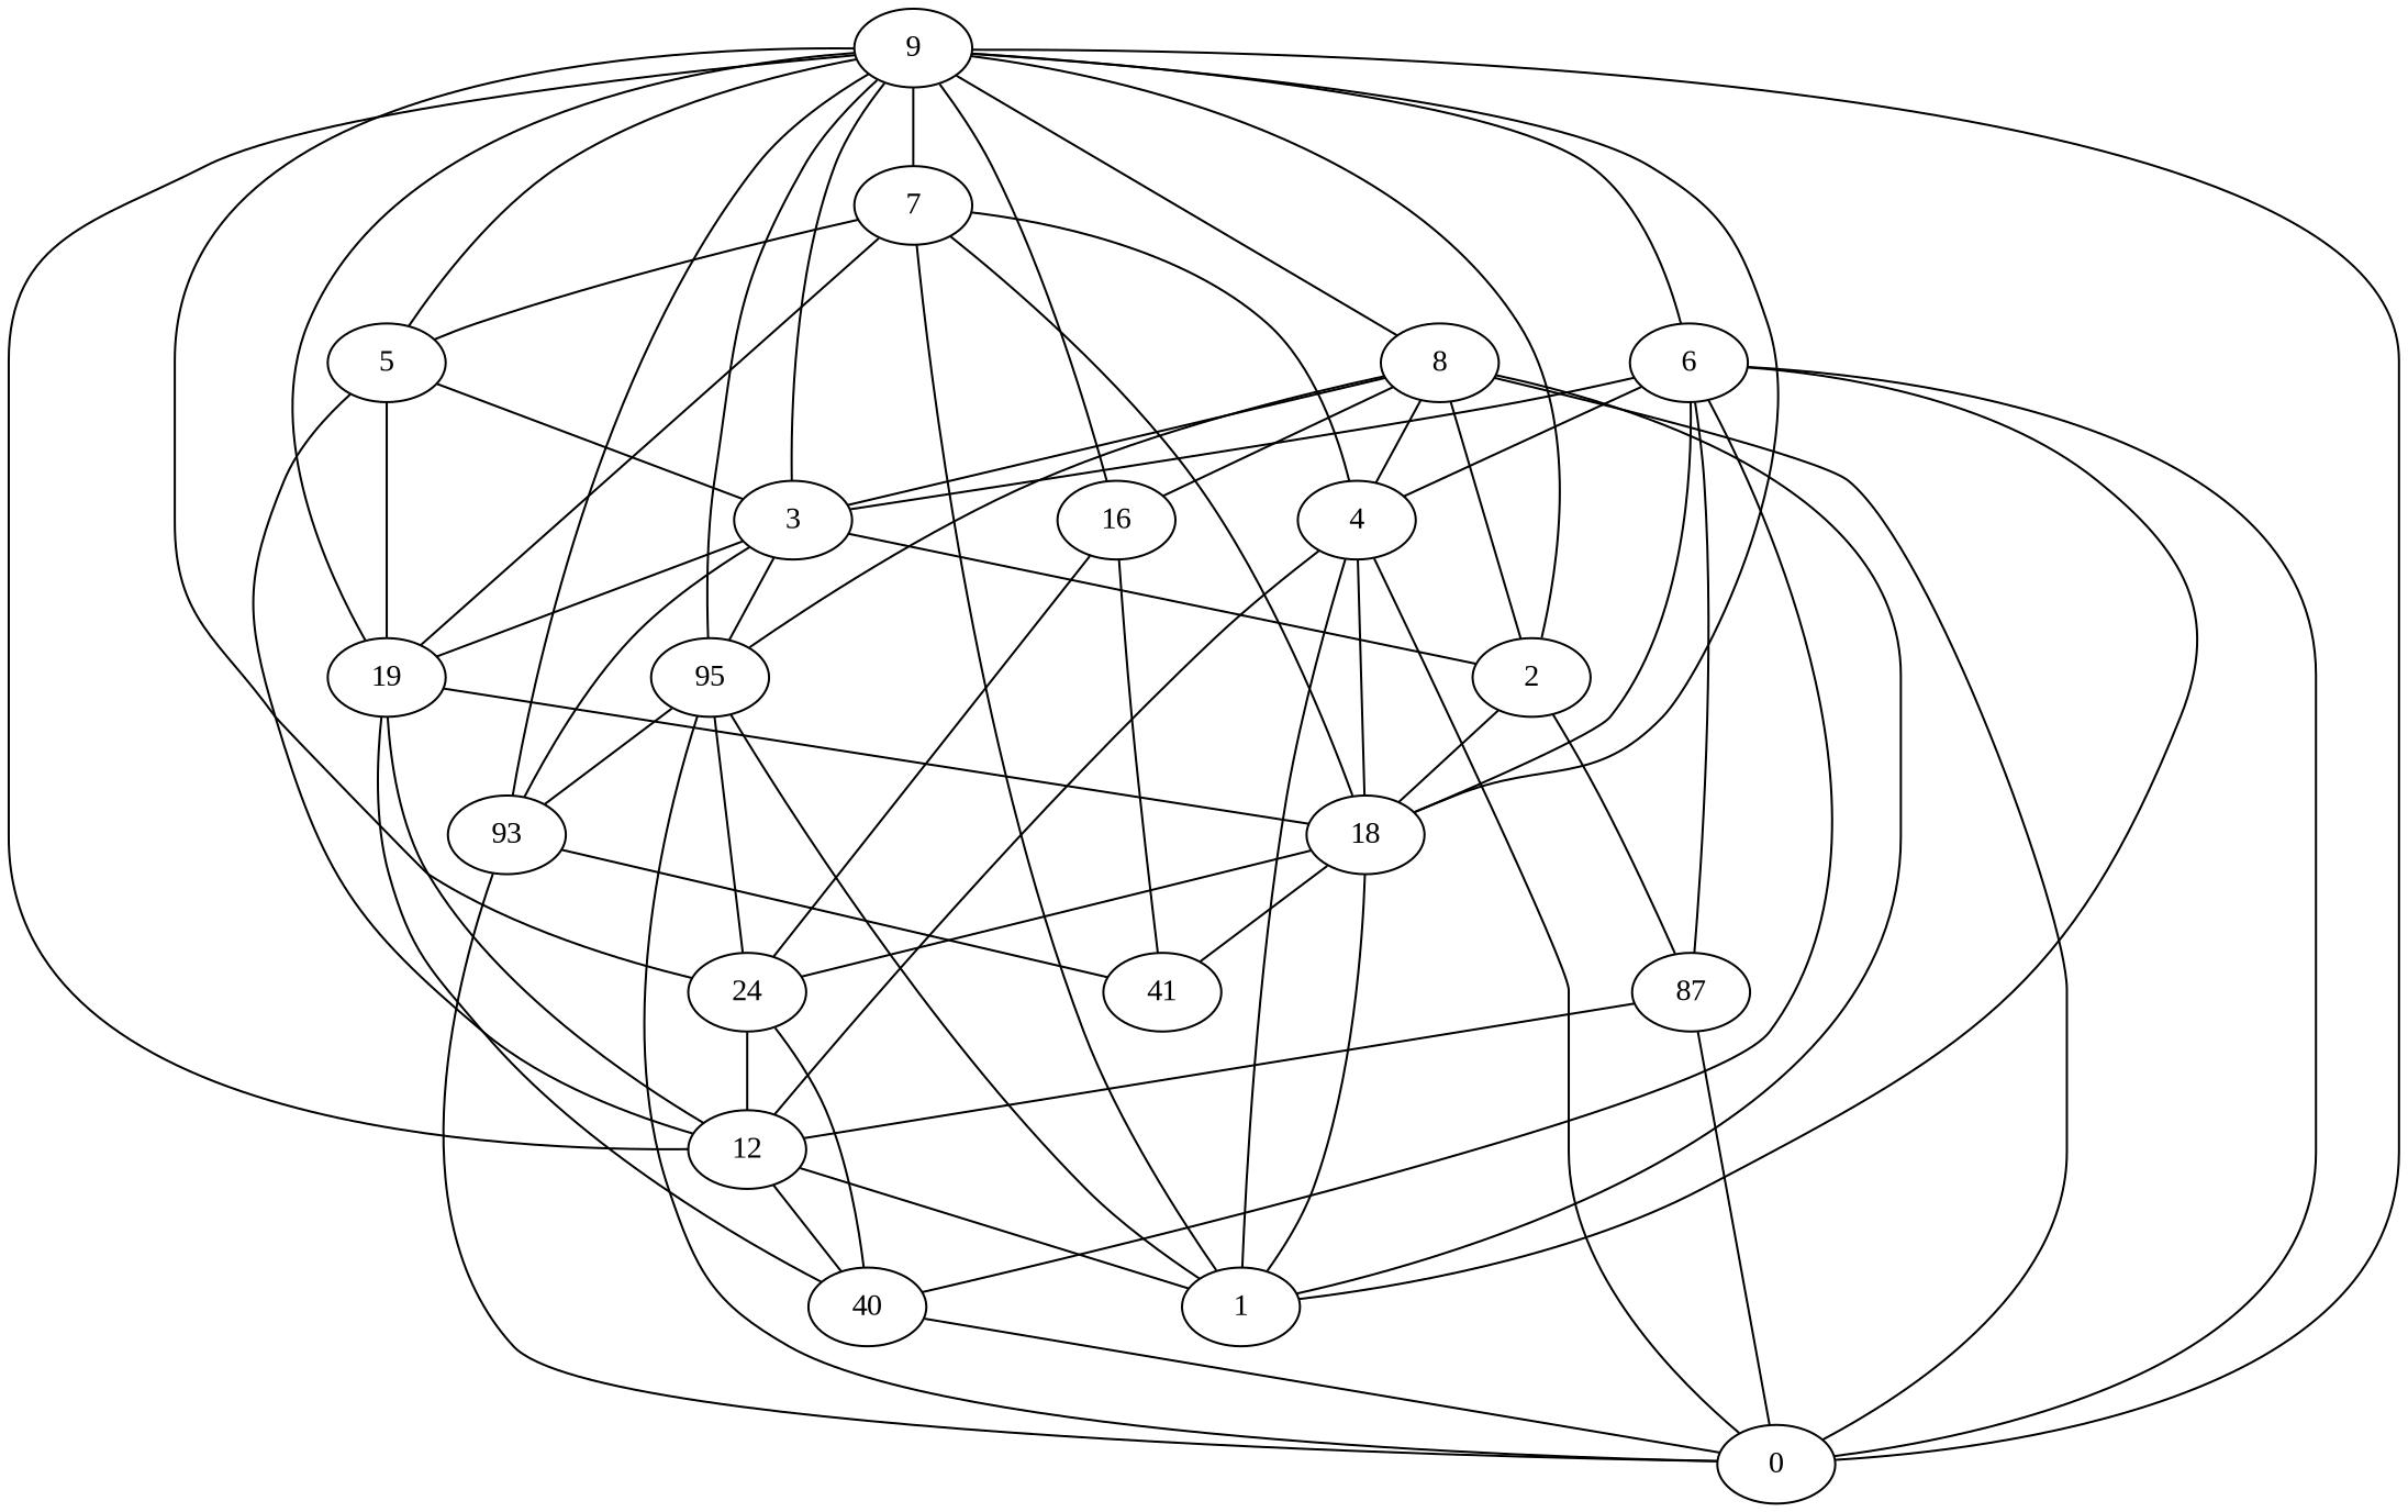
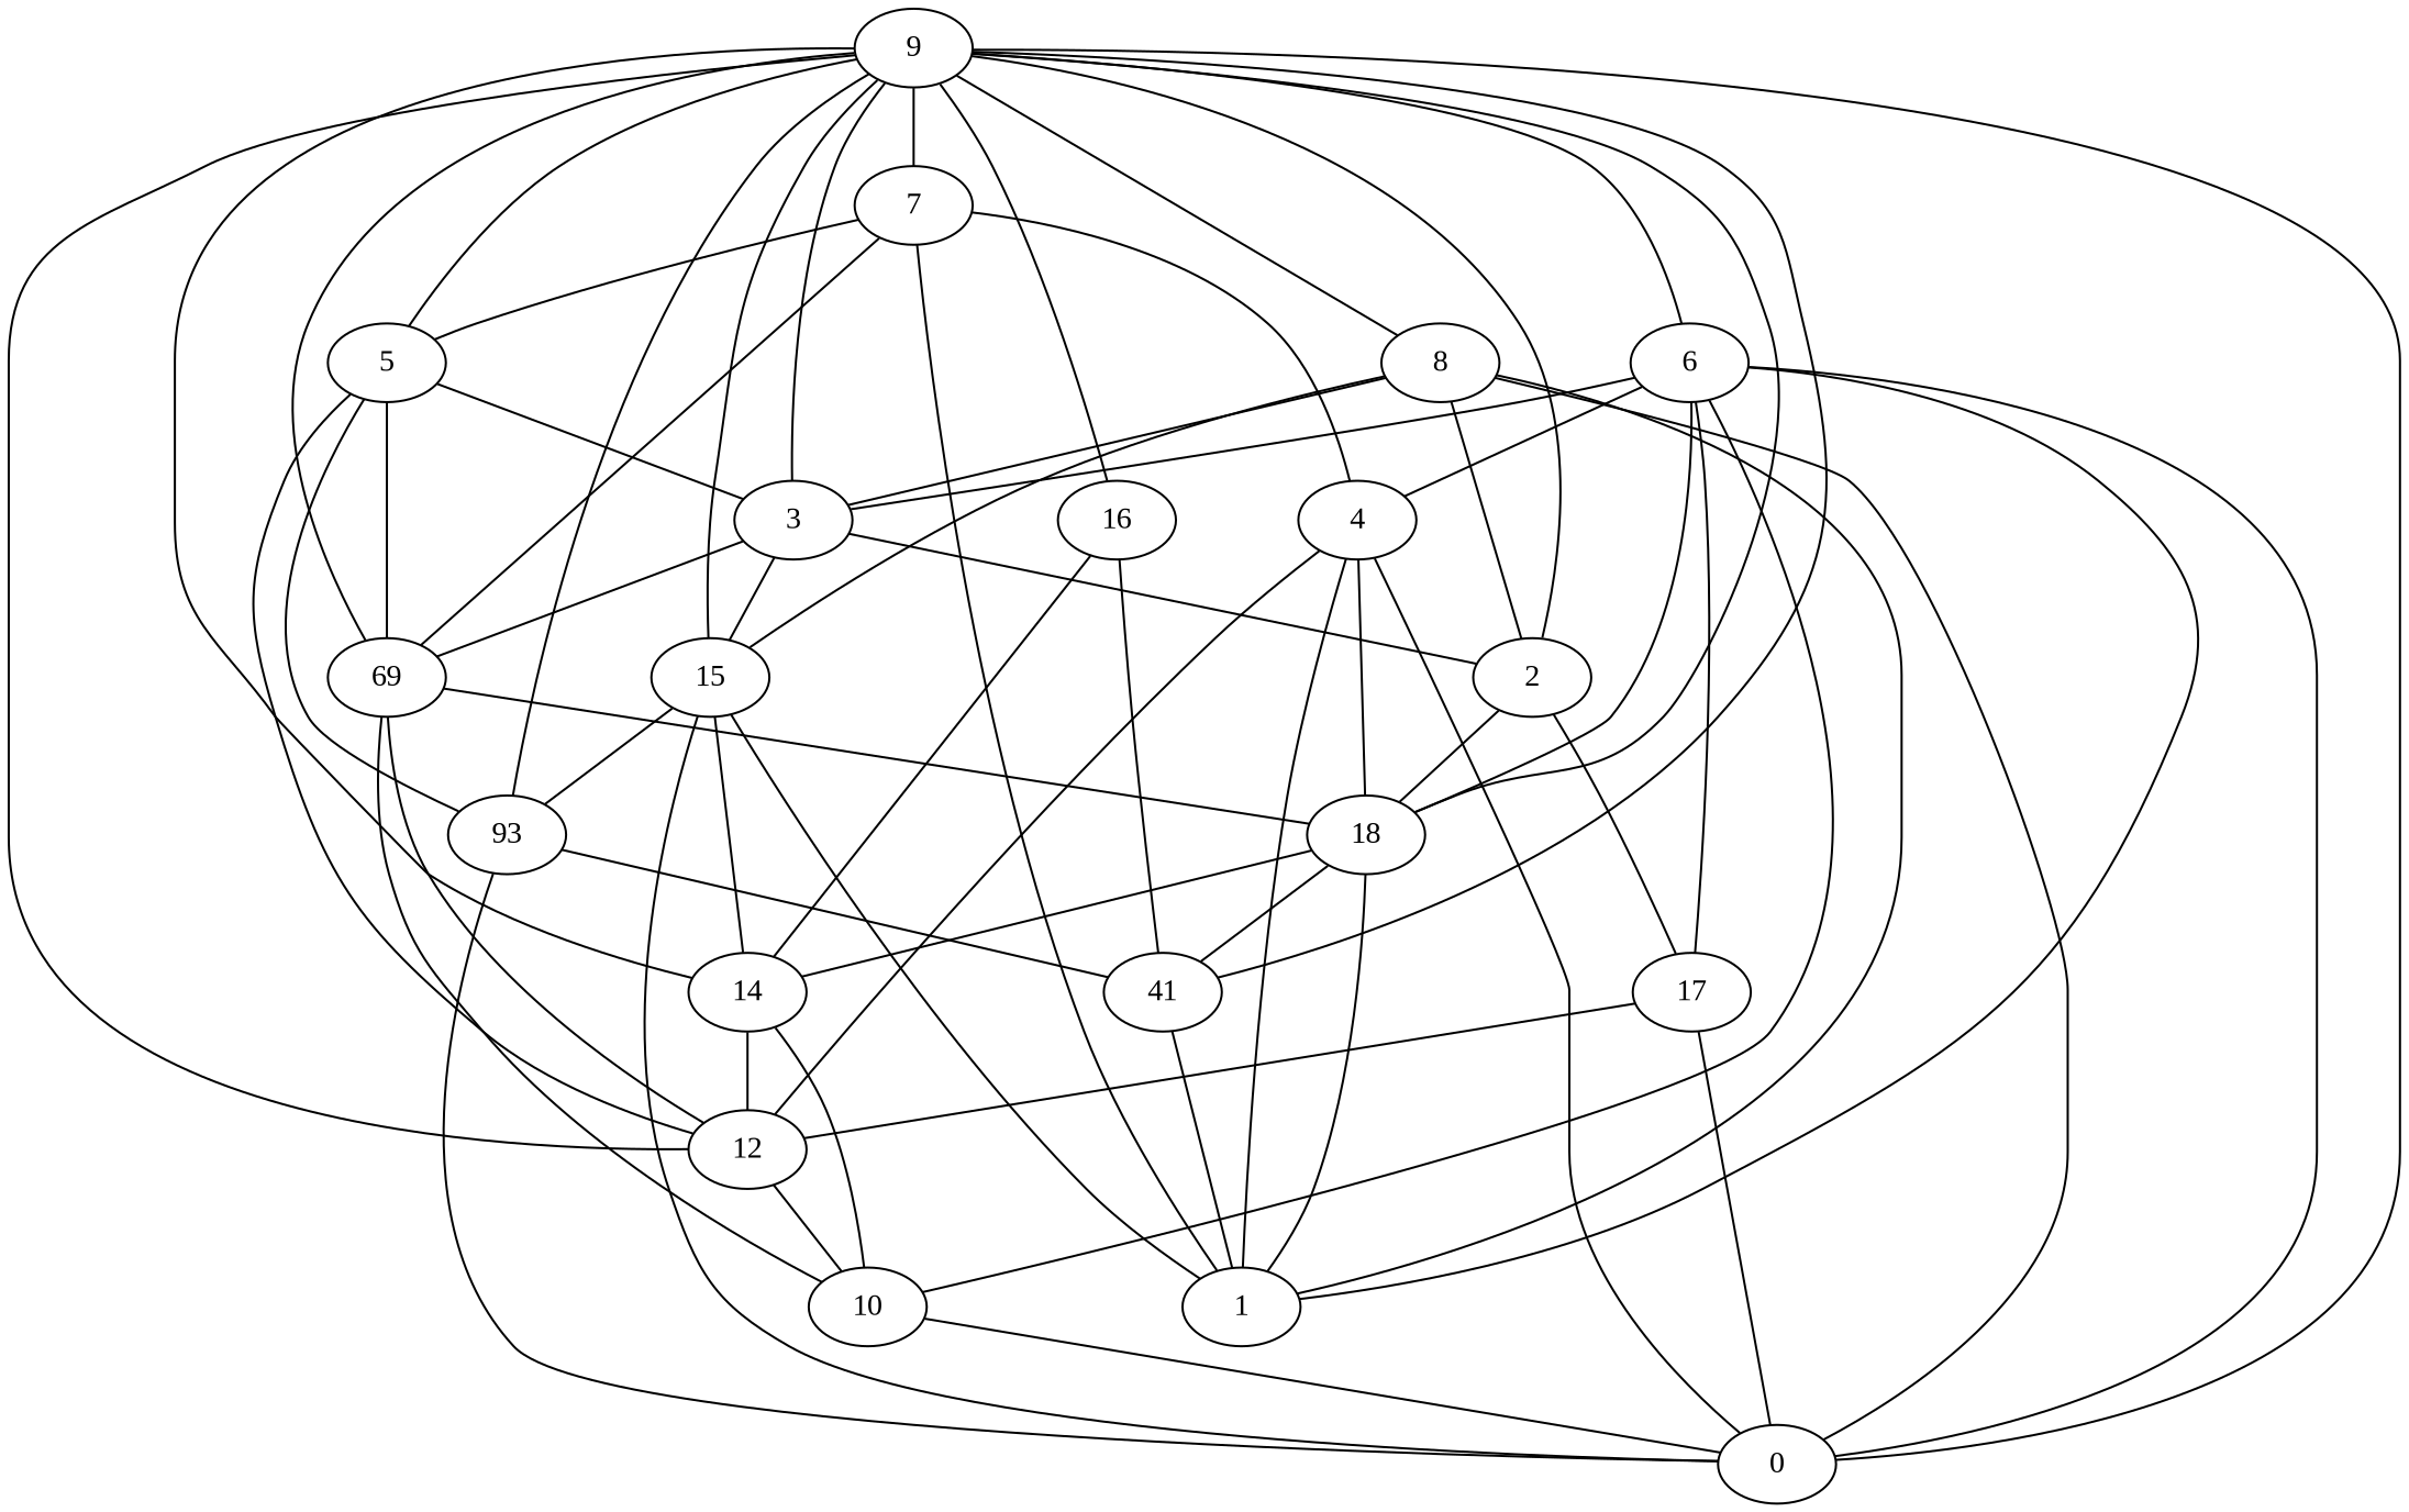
  digraph {
    fontname="Liberation Serif"
    node [fontname="Liberation Serif"]
    edge [color=black dir=none fontname="Liberation Serif"]
    4
    0
    18
    12
    1
-   14 [label=24]
+   14
    n7 [label=41]
-   10 [label=40]
-   17 [label=87]
+   10
+   17
    7
    5
-   19
+   19 [label=69]
    3
    n14 [label=93]
-   15 [label=95]
+   15
    2
    16
    8
    9
    6
    subgraph sub_1 {
      4
      0
      18
      12
      1
      14
      n7
      10
      17
      7
      5
      19
      3
      n14
      15
      2
      16
      8
      9
      6
    }
    4 -> 0
    4 -> 18
    4 -> 12
    4 -> 1
    18 -> 1
    18 -> 14
    18 -> n7
-   12 -> 1
+   n7 -> 1
    12 -> 10
    14 -> 12
    14 -> 10
    10 -> 0
    17 -> 0
    17 -> 12
    7 -> 4
-   7 -> 18
    7 -> 1
    7 -> 5
    7 -> 19
    5 -> 12
    5 -> 19
    5 -> 3
-   3 -> n14
+   5 -> n14
    19 -> 18
    19 -> 12
    19 -> 10
    3 -> 19
    3 -> 15
    3 -> 2
    n14 -> 0
    n14 -> n7
    15 -> 0
    15 -> 1
    15 -> 14
    15 -> n14
    2 -> 18
    2 -> 17
    16 -> 14
    16 -> n7
-   8 -> 4
    8 -> 0
    8 -> 1
    8 -> 3
    8 -> 15
    8 -> 2
-   8 -> 16
    9 -> 0
    9 -> 18
    9 -> 12
    9 -> 14
+   9 -> n7
    9 -> 7
    9 -> 5
    9 -> 19
    9 -> 3
    9 -> n14
    9 -> 15
    9 -> 2
    9 -> 16
    9 -> 8
    9 -> 6
    6 -> 4
    6 -> 0
    6 -> 18
    6 -> 1
    6 -> 10
    6 -> 17
    6 -> 3
  }
